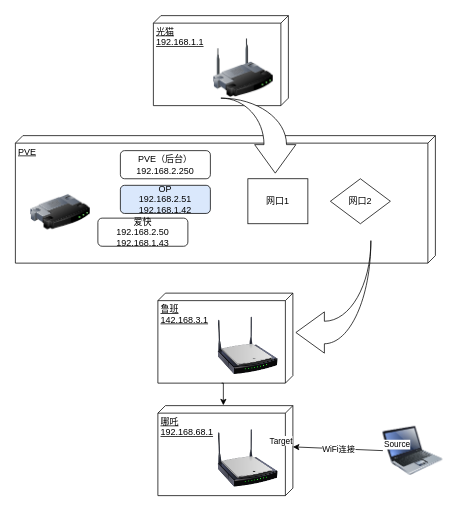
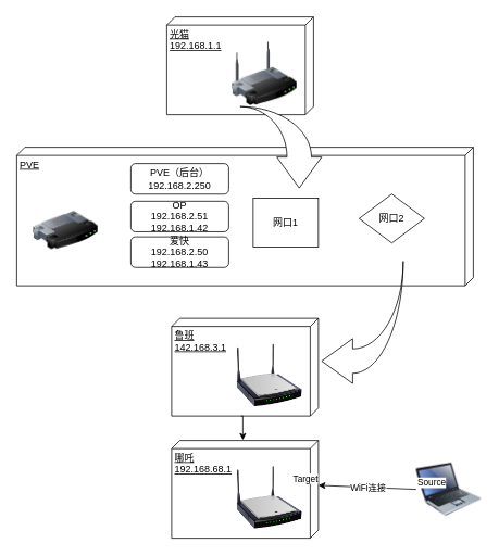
  <mxCell id="0" />
  <mxCell id="1" parent="0" />
  <mxCell id="2" value="" style="group" vertex="1" connectable="0" parent="1"><mxGeometry x="204" y="20" width="180" height="120" as="geometry" /></mxCell>
  <mxCell id="3" value="光猫&lt;br style=&quot;border-color: var(--border-color); text-align: center;&quot;&gt;&lt;span style=&quot;text-align: center;&quot;&gt;192.168.1.1&lt;/span&gt;" style="verticalAlign=top;align=left;spacingTop=8;spacingLeft=2;spacingRight=12;shape=cube;size=10;direction=south;fontStyle=4;html=1;whiteSpace=wrap;" vertex="1" parent="2"><mxGeometry width="180" height="120" as="geometry" /></mxCell>
  <mxCell id="4" value="" style="image;html=1;image=img/lib/clip_art/networking/Wireless_Router_128x128.png" vertex="1" parent="2"><mxGeometry x="80" y="30" width="80" height="80" as="geometry" /></mxCell>
  <mxCell id="5" value="" style="group" vertex="1" connectable="0" parent="1"><mxGeometry x="20" y="180" width="560" height="290" as="geometry" /></mxCell>
  <mxCell id="6" value="PVE" style="verticalAlign=top;align=left;spacingTop=8;spacingLeft=2;spacingRight=12;shape=cube;size=10;direction=south;fontStyle=4;html=1;whiteSpace=wrap;" vertex="1" parent="5"><mxGeometry width="560" height="170" as="geometry" /></mxCell>
  <mxCell id="7" value="PVE（后台）&lt;br&gt;192.168.2.250" style="rounded=1;whiteSpace=wrap;html=1;" vertex="1" parent="5"><mxGeometry x="140" y="20" width="120" height="37.5" as="geometry" /></mxCell>
- <mxCell id="8" value="OP&lt;br&gt;192.168.2.51&lt;br&gt;192.168.1.42" style="rounded=1;whiteSpace=wrap;html=1;fillColor=#dae8fc;" vertex="1" parent="5"><mxGeometry x="140" y="66.25" width="120" height="37.5" as="geometry" /></mxCell>
- <mxCell id="9" value="爱快&lt;br&gt;192.168.2.50&lt;br&gt;192.168.1.43" style="rounded=1;whiteSpace=wrap;html=1;" vertex="1" parent="5"><mxGeometry x="110" y="110" width="120" height="37.5" as="geometry" /></mxCell>
+ <mxCell id="8" value="OP&lt;br&gt;192.168.2.51&lt;br&gt;192.168.1.42" style="rounded=1;whiteSpace=wrap;html=1;" vertex="1" parent="5"><mxGeometry x="140" y="66.25" width="120" height="37.5" as="geometry" /></mxCell>
+ <mxCell id="9" value="爱快&lt;br&gt;192.168.2.50&lt;br&gt;192.168.1.43" style="rounded=1;whiteSpace=wrap;html=1;" vertex="1" parent="5"><mxGeometry x="140" y="110" width="120" height="37.5" as="geometry" /></mxCell>
  <mxCell id="10" value="" style="image;html=1;image=img/lib/clip_art/networking/Router_128x128.png" vertex="1" parent="5"><mxGeometry x="20" y="45.333" width="80" height="113.333" as="geometry" /></mxCell>
- <mxCell id="11" value="网口1" style="rounded=0;whiteSpace=wrap;html=1;" vertex="1" parent="5"><mxGeometry x="310" y="57.5" width="80" height="60" as="geometry" /></mxCell>
+ <mxCell id="11" value="网口1" style="rounded=0;whiteSpace=wrap;html=1;" vertex="1" parent="5"><mxGeometry x="290" y="62.5" width="80" height="60" as="geometry" /></mxCell>
  <mxCell id="12" value="网口2" style="rhombus;whiteSpace=wrap;html=1;" vertex="1" parent="5"><mxGeometry x="420" y="57.5" width="80" height="60" as="geometry" /></mxCell>
  <mxCell id="13" value="" style="html=1;shadow=0;dashed=0;align=center;verticalAlign=middle;shape=mxgraph.arrows2.jumpInArrow;dy=15;dx=38;arrowHead=55;rotation=90;" vertex="1" parent="5"><mxGeometry x="274" y="-50" width="100" height="100" as="geometry" /></mxCell>
  <mxCell id="14" value="" style="html=1;shadow=0;dashed=0;align=center;verticalAlign=middle;shape=mxgraph.arrows2.jumpInArrow;dy=15;dx=38;arrowHead=55;rotation=-180;" vertex="1" parent="5"><mxGeometry x="374" y="140" width="100" height="150" as="geometry" /></mxCell>
  <mxCell id="15" value="" style="group" vertex="1" connectable="0" parent="1"><mxGeometry x="210" y="390" width="180" height="120" as="geometry" /></mxCell>
  <mxCell id="16" value="鲁班&lt;br&gt;142.168.3.1" style="verticalAlign=top;align=left;spacingTop=8;spacingLeft=2;spacingRight=12;shape=cube;size=10;direction=south;fontStyle=4;html=1;whiteSpace=wrap;" vertex="1" parent="15"><mxGeometry width="180" height="120" as="geometry" /></mxCell>
  <mxCell id="17" value="" style="image;html=1;image=img/lib/clip_art/networking/Wireless_Router_N_128x128.png" vertex="1" parent="15"><mxGeometry x="80" y="30" width="80" height="80" as="geometry" /></mxCell>
  <mxCell id="18" value="" style="group" vertex="1" connectable="0" parent="1"><mxGeometry x="210" y="540" width="180" height="120" as="geometry" /></mxCell>
  <mxCell id="19" value="哪吒&lt;br&gt;192.168.68.1" style="verticalAlign=top;align=left;spacingTop=8;spacingLeft=2;spacingRight=12;shape=cube;size=10;direction=south;fontStyle=4;html=1;whiteSpace=wrap;" vertex="1" parent="18"><mxGeometry width="180" height="120" as="geometry" /></mxCell>
  <mxCell id="20" value="" style="image;html=1;image=img/lib/clip_art/networking/Wireless_Router_N_128x128.png" vertex="1" parent="18"><mxGeometry x="80" y="30" width="80" height="80" as="geometry" /></mxCell>
  <mxCell id="21" style="edgeStyle=orthogonalEdgeStyle;rounded=0;orthogonalLoop=1;jettySize=auto;html=1;exitX=0;exitY=0;exitDx=120;exitDy=95;exitPerimeter=0;entryX=-0.004;entryY=0.515;entryDx=0;entryDy=0;entryPerimeter=0;" edge="1" parent="1" source="16" target="19"><mxGeometry relative="1" as="geometry" /></mxCell>
  <mxCell id="22" value="" style="image;html=1;image=img/lib/clip_art/computers/Laptop_128x128.png" vertex="1" parent="1"><mxGeometry x="510" y="560" width="80" height="80" as="geometry" /></mxCell>
  <mxCell id="23" value="" style="endArrow=classic;html=1;rounded=0;entryX=0;entryY=0;entryDx=55.0;entryDy=0;entryPerimeter=0;exitX=0;exitY=0.5;exitDx=0;exitDy=0;" edge="1" parent="1" source="22" target="19"><mxGeometry relative="1" as="geometry"><mxPoint x="300" y="390" as="sourcePoint" /><mxPoint x="460" y="390" as="targetPoint" /></mxGeometry></mxCell>
  <mxCell id="24" value="WiFi连接" style="edgeLabel;resizable=0;html=1;align=center;verticalAlign=middle;" connectable="0" vertex="1" parent="23"><mxGeometry relative="1" as="geometry" /></mxCell>
  <mxCell id="25" value="Source" style="edgeLabel;resizable=0;html=1;align=left;verticalAlign=bottom;" connectable="0" vertex="1" parent="23"><mxGeometry x="-1" relative="1" as="geometry" /></mxCell>
  <mxCell id="26" value="Target" style="edgeLabel;resizable=0;html=1;align=right;verticalAlign=bottom;" connectable="0" vertex="1" parent="23"><mxGeometry x="1" relative="1" as="geometry" /></mxCell>
